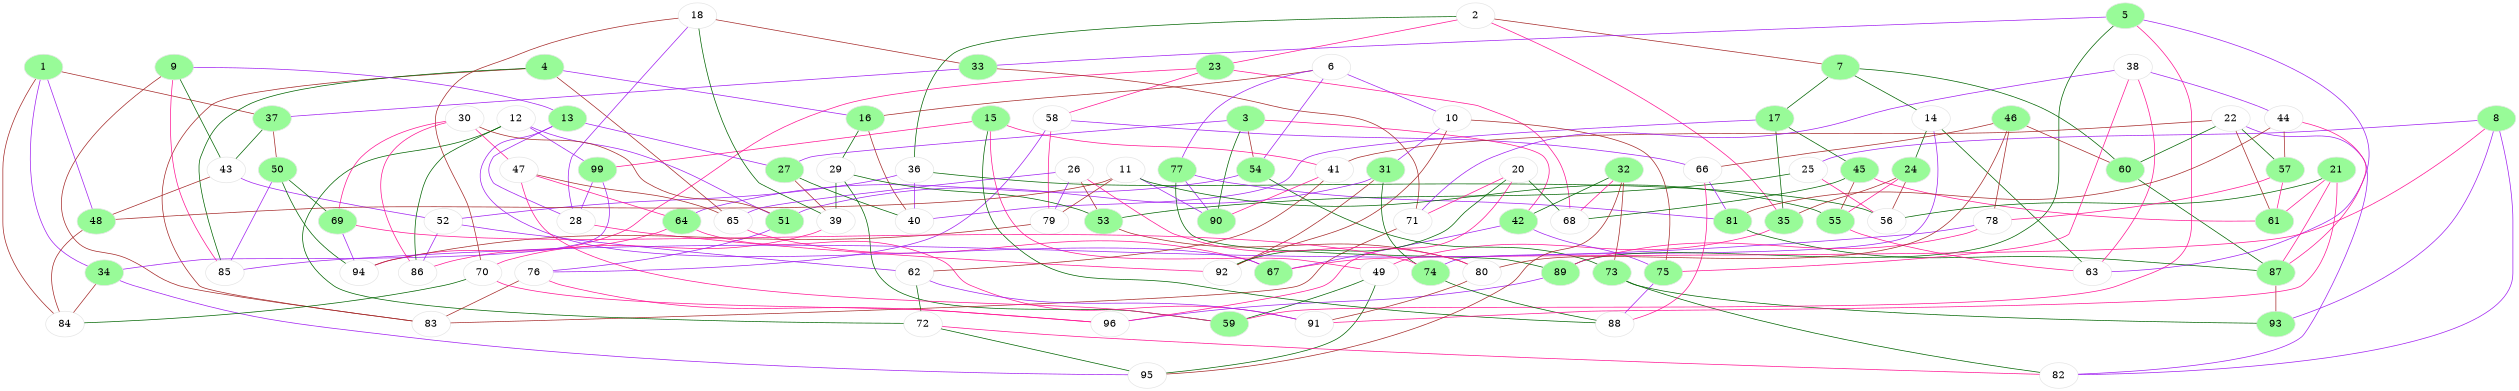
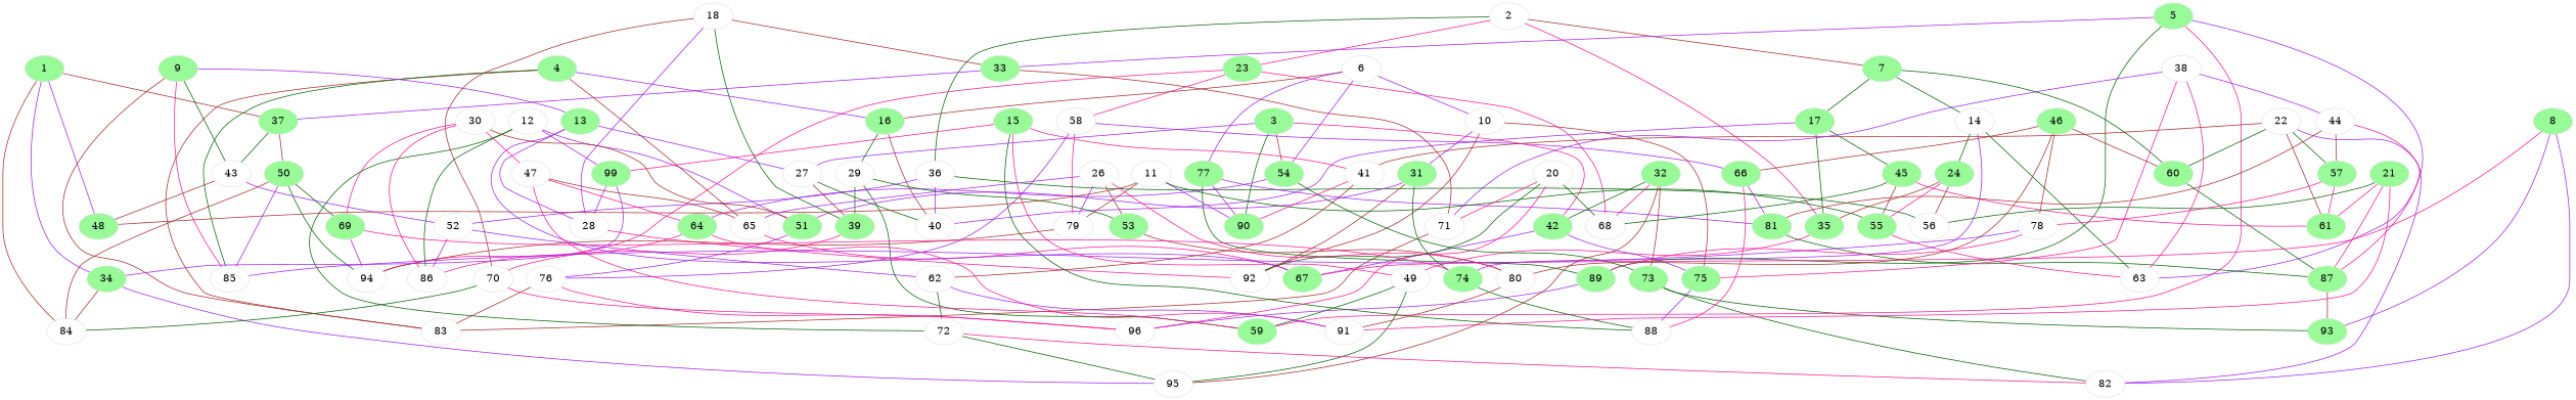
  graph {
    node [color=gray90 fillcolor=white style=filled]
    edge [color=purple]
    1 [fillcolor=palegreen]
    34 [fillcolor=palegreen]
    37 [fillcolor=palegreen]
    48 [fillcolor=palegreen]
    84
    95
    43
    50 [fillcolor=palegreen]
    7 [fillcolor=palegreen]
    2
    23 [fillcolor=palegreen]
    35 [fillcolor=palegreen]
    36
    14
    17 [fillcolor=palegreen]
    60 [fillcolor=palegreen]
    68
    58
    94
    49
    40
    56
    52
    3 [fillcolor=palegreen]
-   27 [fillcolor=palegreen]
+   27
    42 [fillcolor=palegreen]
    54 [fillcolor=palegreen]
    90 [fillcolor=palegreen]
-   39
+   39 [fillcolor=palegreen]
    67 [fillcolor=palegreen]
    75 [fillcolor=palegreen]
    73 [fillcolor=palegreen]
    64 [fillcolor=palegreen]
    4 [fillcolor=palegreen]
    16 [fillcolor=palegreen]
    65
    83
    85
    29
    5 [fillcolor=palegreen]
    33 [fillcolor=palegreen]
    59 [fillcolor=palegreen]
    63
    89 [fillcolor=palegreen]
    71
    96
    6
    10
    77 [fillcolor=palegreen]
    31 [fillcolor=palegreen]
    92
    81 [fillcolor=palegreen]
    24 [fillcolor=palegreen]
    74 [fillcolor=palegreen]
    45 [fillcolor=palegreen]
    87 [fillcolor=palegreen]
    8 [fillcolor=palegreen]
-   25
    82
    93 [fillcolor=palegreen]
    53 [fillcolor=palegreen]
    9 [fillcolor=palegreen]
    13 [fillcolor=palegreen]
    28
    51 [fillcolor=palegreen]
    88
    11
    55 [fillcolor=palegreen]
    79
    n70 [fillcolor=palegreen label=99]
    12
    72
    86
    76
    15 [fillcolor=palegreen]
    41
    62
    61 [fillcolor=palegreen]
    18
    70
    20
    21 [fillcolor=palegreen]
    91
    22
    57 [fillcolor=palegreen]
    78
-   66
+   66 [fillcolor=palegreen]
    80
    26
    30
    47
    69 [fillcolor=palegreen]
    32 [fillcolor=palegreen]
    38
    44
    46 [fillcolor=palegreen]
    1 -- 34
    1 -- 37 [color=brown]
    1 -- 48
    1 -- 84 [color=brown]
    34 -- 84 [color=brown]
    34 -- 95
    37 -- 43 [color=darkgreen]
    37 -- 50 [color=brown]
-   48 -- 84 [color=brown]
+   50 -- 84 [color=brown]
    43 -- 48 [color=brown]
    43 -- 52
    50 -- 94 [color=darkgreen]
    50 -- 85
    50 -- 69 [color=darkgreen]
    7 -- 14 [color=darkgreen]
    7 -- 17 [color=darkgreen]
    7 -- 60 [color=darkgreen]
    2 -- 7 [color=brown]
    2 -- 23 [color=deeppink]
    2 -- 35 [color=deeppink]
    2 -- 36 [color=darkgreen]
    23 -- 68 [color=deeppink]
    23 -- 58 [color=deeppink]
    23 -- 94 [color=deeppink]
    35 -- 49 [color=deeppink]
    36 -- 40
    36 -- 56 [color=darkgreen]
    36 -- 52
    14 -- 63 [color=darkgreen]
    14 -- 24 [color=darkgreen]
    14 -- 74
    17 -- 35 [color=darkgreen]
    17 -- 40
    17 -- 45 [color=darkgreen]
    60 -- 87 [color=darkgreen]
    58 -- 79 [color=deeppink]
    58 -- 76
    58 -- 66
    49 -- 95 [color=darkgreen]
    49 -- 59 [color=darkgreen]
    52 -- 86
    52 -- 62
    3 -- 27
    3 -- 42 [color=deeppink]
    3 -- 54 [color=brown]
    3 -- 90 [color=darkgreen]
    27 -- 40 [color=darkgreen]
    27 -- 39 [color=brown]
    42 -- 67
    42 -- 75
    54 -- 73 [color=darkgreen]
    54 -- 64
    39 -- 70 [color=deeppink]
    75 -- 88
    73 -- 82 [color=darkgreen]
    73 -- 93 [color=darkgreen]
    64 -- 86 [color=deeppink]
    64 -- 91 [color=deeppink]
    4 -- 16
    4 -- 65 [color=brown]
    4 -- 83 [color=brown]
    4 -- 85 [color=darkgreen]
    16 -- 40 [color=brown]
    16 -- 29 [color=darkgreen]
    65 -- 67 [color=deeppink]
    29 -- 39 [color=darkgreen]
    29 -- 59 [color=darkgreen]
    29 -- 53 [color=darkgreen]
    5 -- 33
    5 -- 59 [color=deeppink]
    5 -- 63
    5 -- 89 [color=darkgreen]
    33 -- 37
    33 -- 71 [color=brown]
    89 -- 96
    71 -- 83 [color=brown]
    6 -- 54
    6 -- 16 [color=brown]
    6 -- 10
    6 -- 77
    10 -- 75 [color=brown]
    10 -- 31
    10 -- 92 [color=brown]
    77 -- 90
    77 -- 89 [color=darkgreen]
    77 -- 81
    31 -- 92 [color=brown]
    31 -- 74 [color=darkgreen]
    31 -- 51
    81 -- 87 [color=darkgreen]
    24 -- 35 [color=brown]
    24 -- 56 [color=brown]
    24 -- 55 [color=deeppink]
    74 -- 88 [color=darkgreen]
    45 -- 68 [color=darkgreen]
    45 -- 55 [color=brown]
    45 -- 61 [color=deeppink]
    87 -- 93 [color=brown]
    8 -- 67 [color=deeppink]
-   8 -- 25
    8 -- 82
    8 -- 93
-   25 -- 56 [color=deeppink]
-   25 -- 53 [color=darkgreen]
    53 -- 80 [color=brown]
    9 -- 43 [color=darkgreen]
    9 -- 83 [color=brown]
    9 -- 85 [color=deeppink]
    9 -- 13
    13 -- 27
    13 -- 67
    13 -- 28
    28 -- 92 [color=deeppink]
    51 -- 76
    11 -- 48 [color=brown]
    11 -- 90
    11 -- 55 [color=darkgreen]
    11 -- 79 [color=brown]
    55 -- 63 [color=deeppink]
    79 -- 94 [color=brown]
    n70 -- 34
    n70 -- 28
    12 -- 51
    12 -- n70
    12 -- 72 [color=darkgreen]
    12 -- 86 [color=darkgreen]
    72 -- 95 [color=darkgreen]
    72 -- 82 [color=deeppink]
    76 -- 83 [color=brown]
    76 -- 96 [color=deeppink]
    15 -- 49 [color=deeppink]
    15 -- 88 [color=darkgreen]
    15 -- n70 [color=deeppink]
    15 -- 41 [color=deeppink]
    41 -- 90 [color=deeppink]
    41 -- 62 [color=brown]
    62 -- 72 [color=darkgreen]
    62 -- 91
    18 -- 39 [color=darkgreen]
    18 -- 33 [color=brown]
    18 -- 28
    18 -- 70 [color=brown]
    70 -- 84 [color=darkgreen]
    70 -- 96 [color=deeppink]
    20 -- 68 [color=darkgreen]
    20 -- 71 [color=deeppink]
    20 -- 96 [color=deeppink]
    20 -- 92 [color=darkgreen]
    21 -- 56 [color=darkgreen]
    21 -- 87 [color=deeppink]
    21 -- 61 [color=deeppink]
    21 -- 91 [color=deeppink]
    22 -- 60 [color=darkgreen]
    22 -- 82
    22 -- 41 [color=brown]
    22 -- 61 [color=brown]
    22 -- 57 [color=darkgreen]
    57 -- 61 [color=deeppink]
    57 -- 78 [color=deeppink]
    78 -- 85
    78 -- 89 [color=deeppink]
    66 -- 81
    66 -- 88 [color=deeppink]
    80 -- 91 [color=brown]
    26 -- 65
    26 -- 53 [color=brown]
    26 -- 79
    26 -- 80 [color=deeppink]
    30 -- 51 [color=brown]
    30 -- 86 [color=deeppink]
    30 -- 47 [color=deeppink]
    30 -- 69 [color=deeppink]
    47 -- 64 [color=deeppink]
    47 -- 65 [color=brown]
    47 -- 59 [color=deeppink]
    69 -- 94
    69 -- 74 [color=deeppink]
    32 -- 95 [color=brown]
    32 -- 68 [color=deeppink]
    32 -- 42 [color=darkgreen]
    32 -- 73 [color=brown]
    38 -- 75 [color=deeppink]
    38 -- 63 [color=deeppink]
    38 -- 71
    38 -- 44
    44 -- 81 [color=brown]
    44 -- 87 [color=deeppink]
    44 -- 57 [color=brown]
    46 -- 60 [color=brown]
    46 -- 78 [color=brown]
    46 -- 66 [color=brown]
    46 -- 80 [color=brown]
  }
